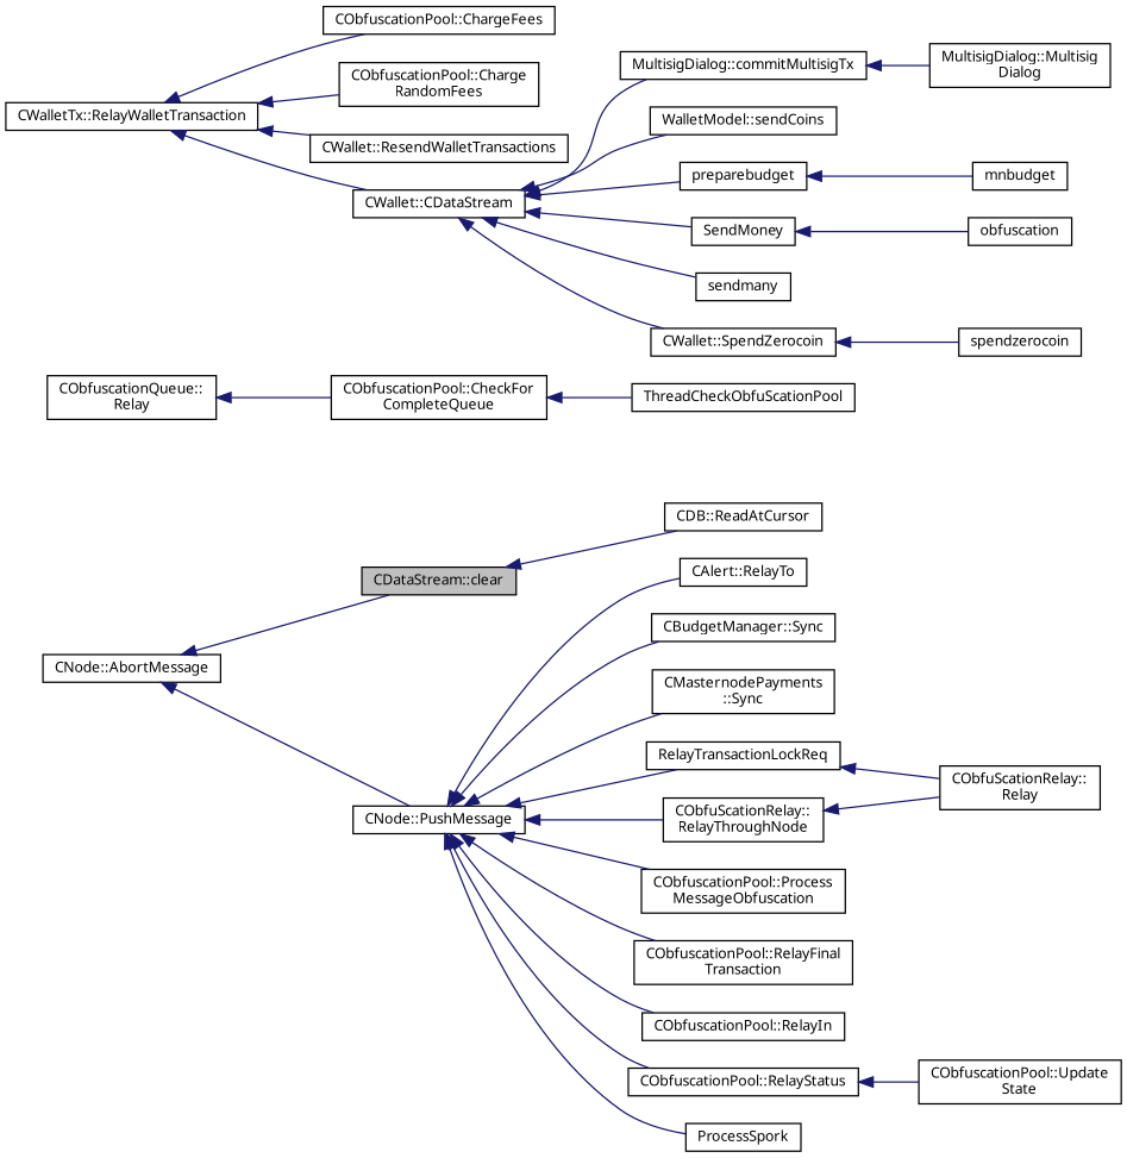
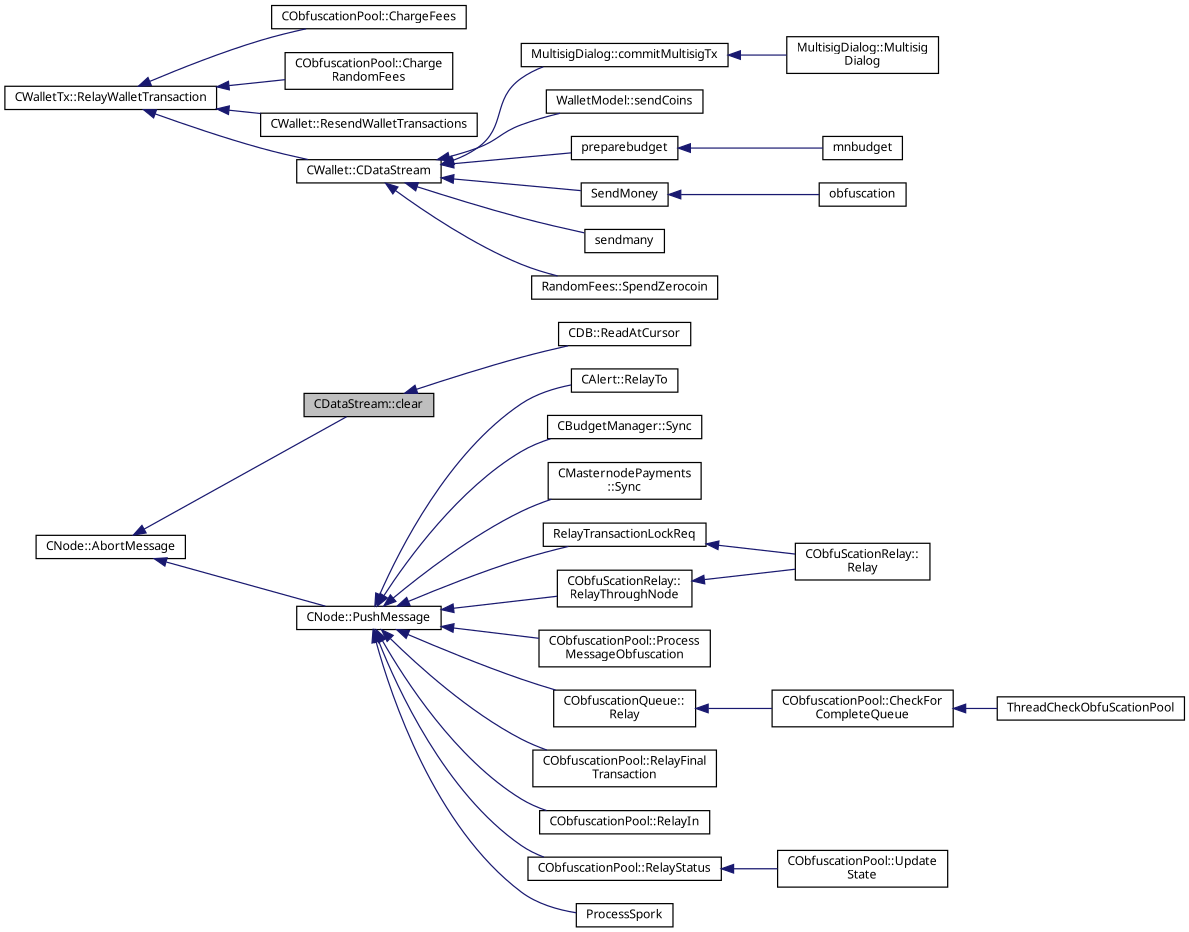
  digraph {
    fontname="Noto Sans"
    rankdir=LR
    node [color=black fillcolor=white fontname="Noto Sans" fontsize=10 shape=record style=filled]
    edge [color=midnightblue dir=back fontname="Noto Sans" fontsize=10 labelfontname=Helvetica labelfontsize=10 style=solid]
    n1 [fillcolor=grey75 fontcolor=black height=0.2 label="CDataStream::clear" width=0.4]
    n2 [height=0.2 label="CDB::ReadAtCursor" width=0.4]
    n3 [height=0.2 label="CNode::AbortMessage" width=0.4]
    n4 [height=0.2 label="CNode::PushMessage" width=0.4]
    n5 [height=0.2 label="CAlert::RelayTo" width=0.4]
    n6 [height=0.2 label="CBudgetManager::Sync" width=0.4]
    n7 [height=0.2 label="CMasternodePayments\l::Sync" width=0.4]
    n8 [height=0.2 label=RelayTransactionLockReq width=0.4]
    n9 [height=0.2 label="CObfuScationRelay::\lRelayThroughNode" width=0.4]
    n10 [height=0.2 label="CObfuscationPool::Process\lMessageObfuscation" width=0.4]
    n11 [height=0.2 label="CObfuscationQueue::\lRelay" width=0.4]
    n12 [height=0.2 label="CObfuscationPool::RelayFinal\lTransaction" width=0.4]
    n13 [height=0.2 label="CObfuscationPool::RelayIn" width=0.4]
    n14 [height=0.2 label="CObfuscationPool::RelayStatus" width=0.4]
    n15 [height=0.2 label=ProcessSpork width=0.4]
    n16 [height=0.2 label="CObfuScationRelay::\lRelay" width=0.4]
    n17 [height=0.2 label="CObfuscationPool::CheckFor\lCompleteQueue" width=0.4]
    n18 [height=0.2 label="CObfuscationPool::Update\lState" width=0.4]
    n19 [height=0.2 label="CWalletTx::RelayWalletTransaction" width=0.4]
    n20 [height=0.2 label="CObfuscationPool::ChargeFees" width=0.4]
    n21 [height=0.2 label="CObfuscationPool::Charge\lRandomFees" width=0.4]
    n22 [height=0.2 label="CWallet::ResendWalletTransactions" width=0.4]
    n23 [height=0.2 label="CWallet::CDataStream" width=0.4]
    n24 [height=0.2 label="MultisigDialog::commitMultisigTx" width=0.4]
    n25 [height=0.2 label="WalletModel::sendCoins" width=0.4]
    n26 [height=0.2 label=preparebudget width=0.4]
    n27 [height=0.2 label=SendMoney width=0.4]
    n28 [height=0.2 label=sendmany width=0.4]
-   n29 [height=0.2 label="CWallet::SpendZerocoin" width=0.4]
+   n29 [height=0.2 label="RandomFees::SpendZerocoin" width=0.4]
    n30 [height=0.2 label="MultisigDialog::Multisig\lDialog" width=0.4]
    n31 [height=0.2 label=mnbudget width=0.4]
    n32 [height=0.2 label=obfuscation width=0.4]
-   n33 [height=0.2 label=spendzerocoin width=0.4]
    n34 [height=0.2 label=ThreadCheckObfuScationPool width=0.4]
    n1 -> n2
    n3 -> n1
    n3 -> n4
    n4 -> n5
    n4 -> n6
    n4 -> n7
    n4 -> n8
    n4 -> n9
    n4 -> n10
+   n4 -> n11
    n4 -> n12
    n4 -> n13
    n4 -> n14
    n4 -> n15
    n8 -> n16
    n9 -> n16
    n11 -> n17
    n14 -> n18
    n17 -> n34
    n19 -> n20
    n19 -> n21
    n19 -> n22
    n19 -> n23
    n23 -> n24
    n23 -> n25
    n23 -> n26
    n23 -> n27
    n23 -> n28
    n23 -> n29
    n24 -> n30
    n26 -> n31
    n27 -> n32
-   n29 -> n33
  }
